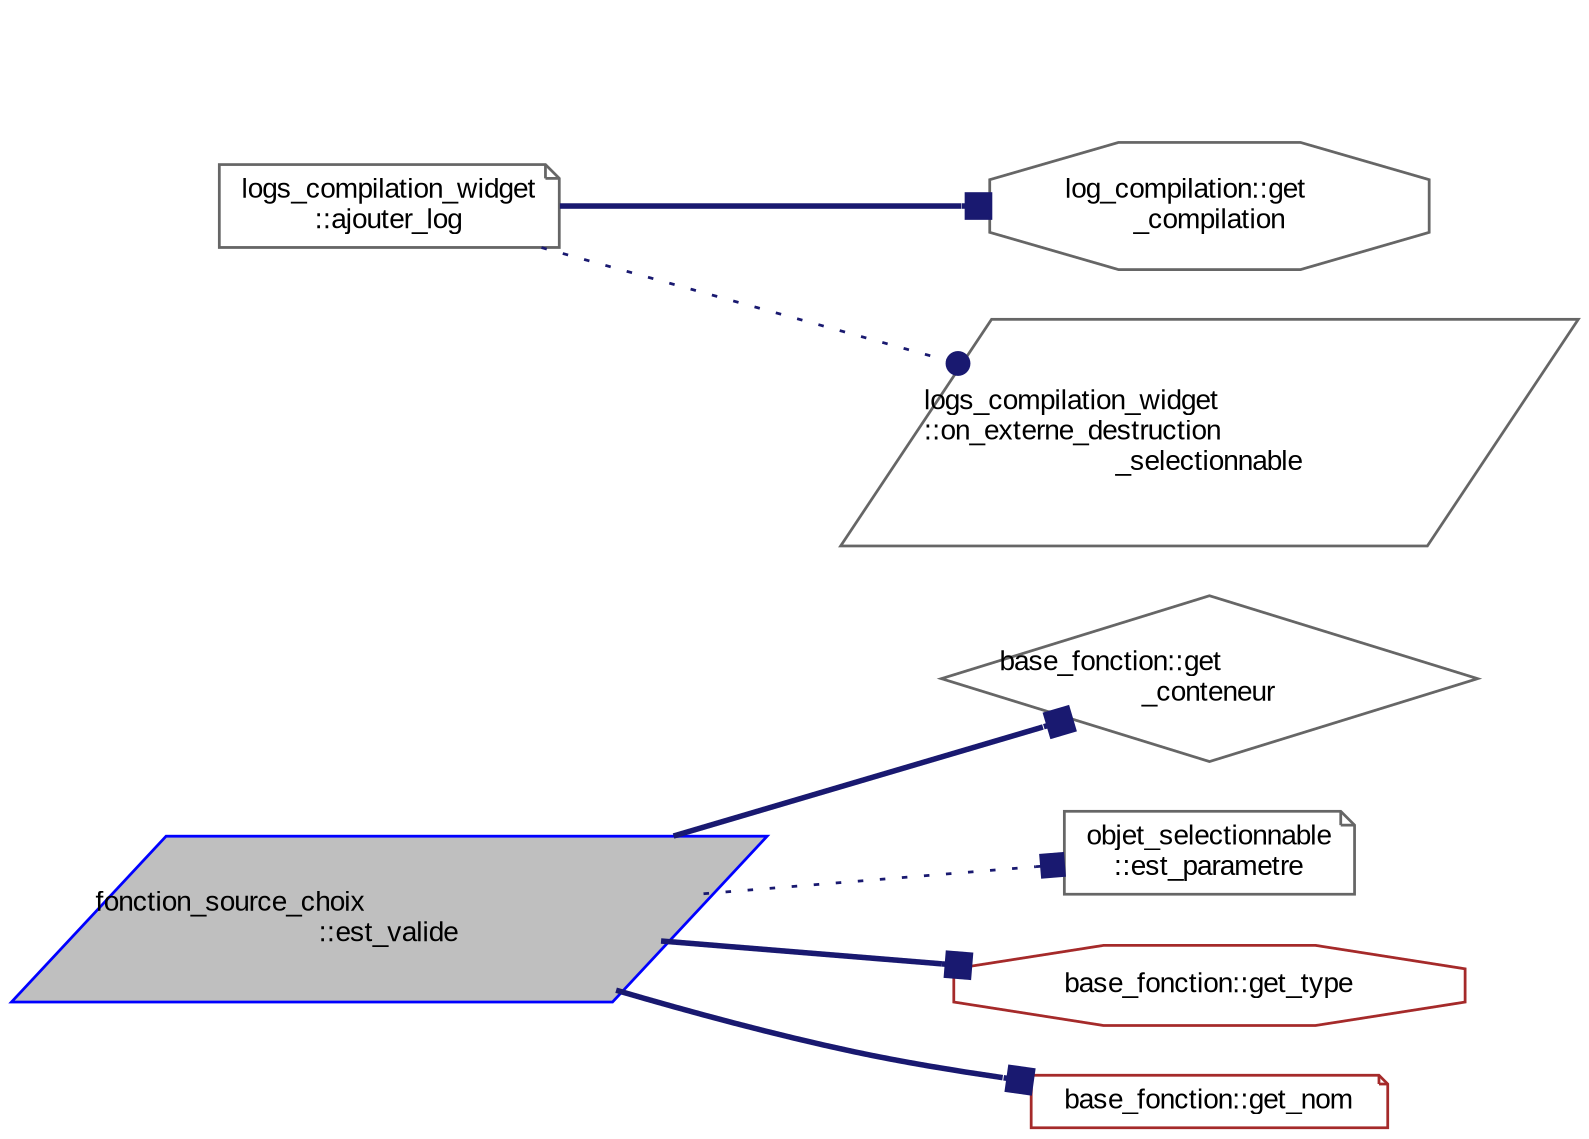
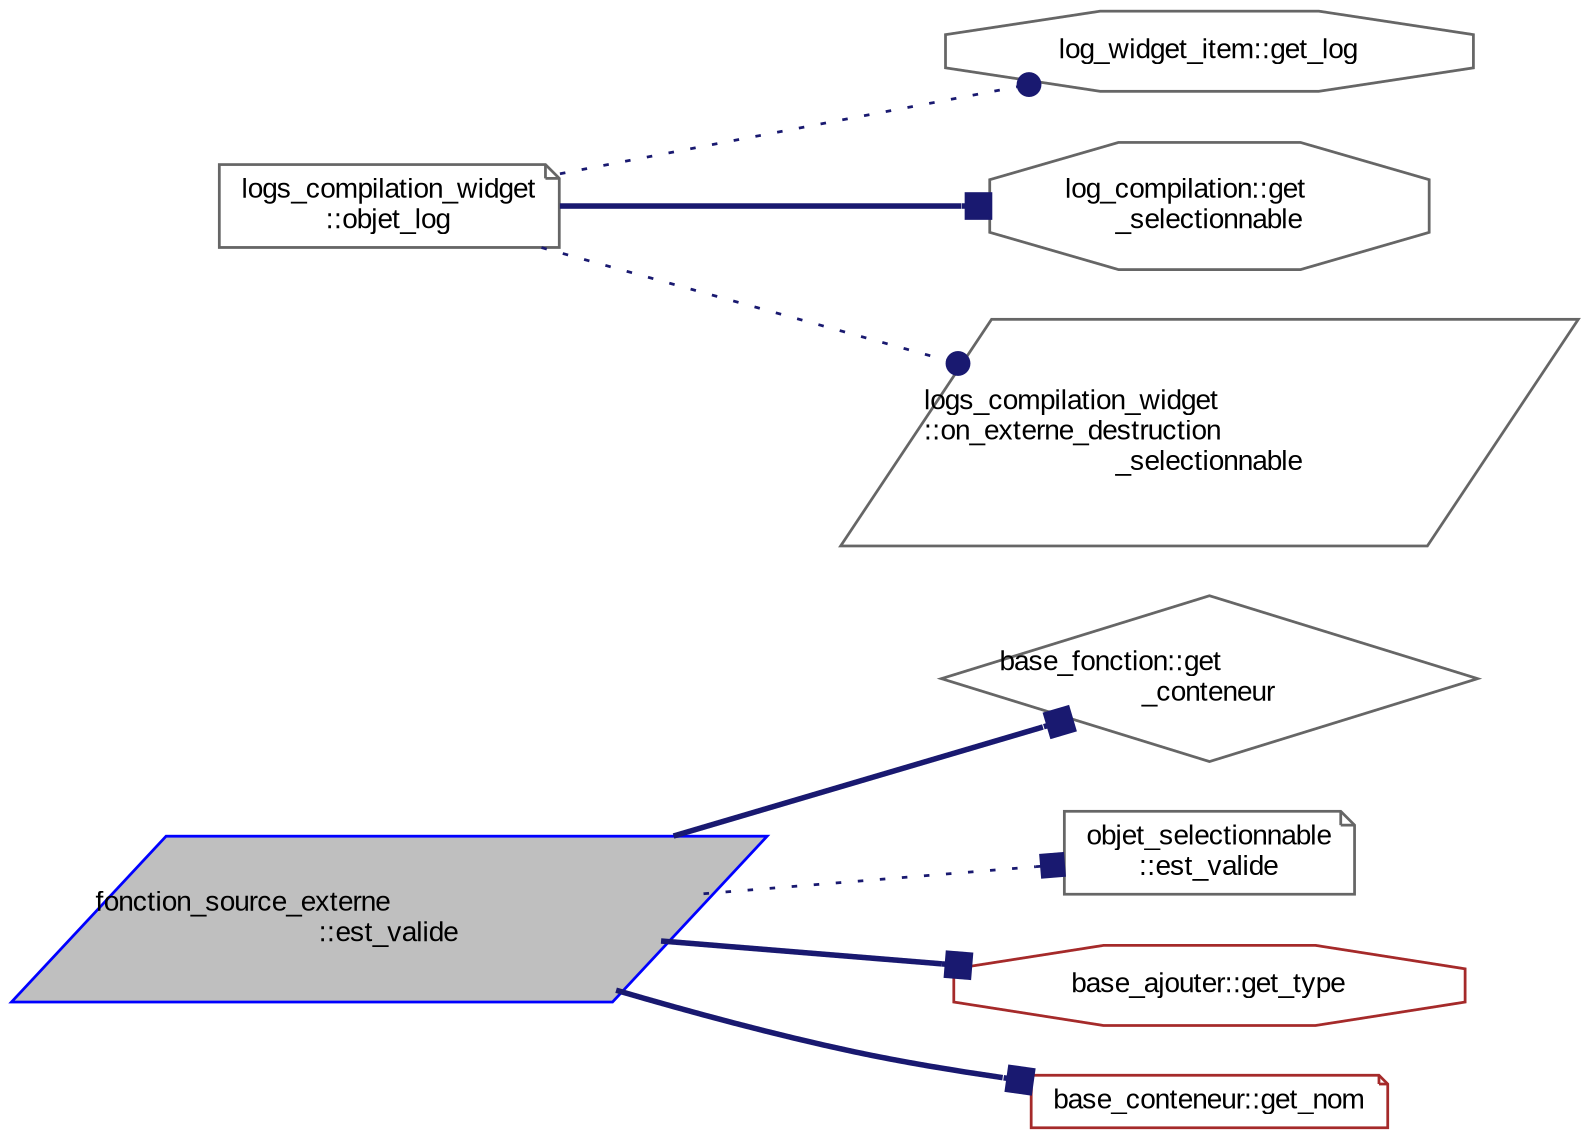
  digraph {
    fontname="Liberation Sans"
    rankdir=LR
    node [color=gray40 fillcolor=white fontname="Liberation Sans" fontsize=10 shape=note style=filled]
    edge [arrowhead=box color=midnightblue fontname="Liberation Sans" fontsize=10 labelfontname=Helvetica labelfontsize=10 style=bold]
-   n1 [color=blue fillcolor=grey75 fontcolor=black height=0.2 label="fonction_source_choix\l::est_valide" shape=parallelogram width=0.4]
+   n1 [color=blue fillcolor=grey75 fontcolor=black height=0.2 label="fonction_source_externe\l::est_valide" shape=parallelogram width=0.4]
    n2 [height=0.2 label="base_fonction::get\l_conteneur" shape=diamond width=0.4]
-   n3 [height=0.2 label="objet_selectionnable\l::est_parametre" width=0.4]
-   n4 [color=brown height=0.2 label="base_fonction::get_type" shape=octagon width=0.4]
-   n5 [color=brown height=0.2 label="base_fonction::get_nom" width=0.4]
-   n6 [height=0.2 label="logs_compilation_widget\l::ajouter_log" width=0.4]
-   n8 [height=0.2 label="log_compilation::get\l_compilation" shape=octagon width=0.4]
+   n3 [height=0.2 label="objet_selectionnable\l::est_valide" width=0.4]
+   n4 [color=brown height=0.2 label="base_ajouter::get_type" shape=octagon width=0.4]
+   n5 [color=brown height=0.2 label="base_conteneur::get_nom" width=0.4]
+   n6 [height=0.2 label="logs_compilation_widget\l::objet_log" width=0.4]
+   n7 [height=0.2 label="log_widget_item::get_log" shape=octagon width=0.4]
+   n8 [height=0.2 label="log_compilation::get\l_selectionnable" shape=octagon width=0.4]
    n9 [height=0.2 label="logs_compilation_widget\l::on_externe_destruction\l_selectionnable" shape=parallelogram width=0.4]
    n1 -> n2
    n1 -> n3 [style=dotted]
    n1 -> n4
    n1 -> n5
+   n6 -> n7 [arrowhead=dot style=dotted]
    n6 -> n8
    n6 -> n9 [arrowhead=dot style=dotted]
  }
